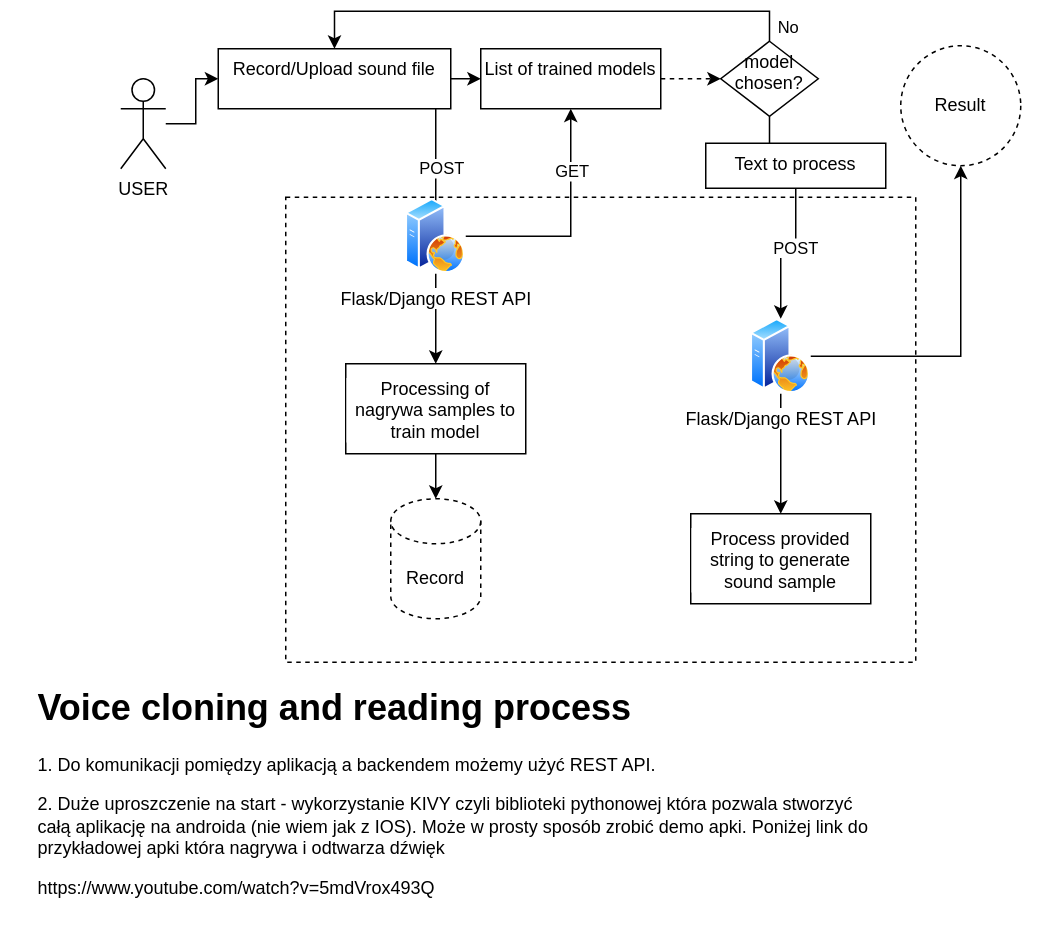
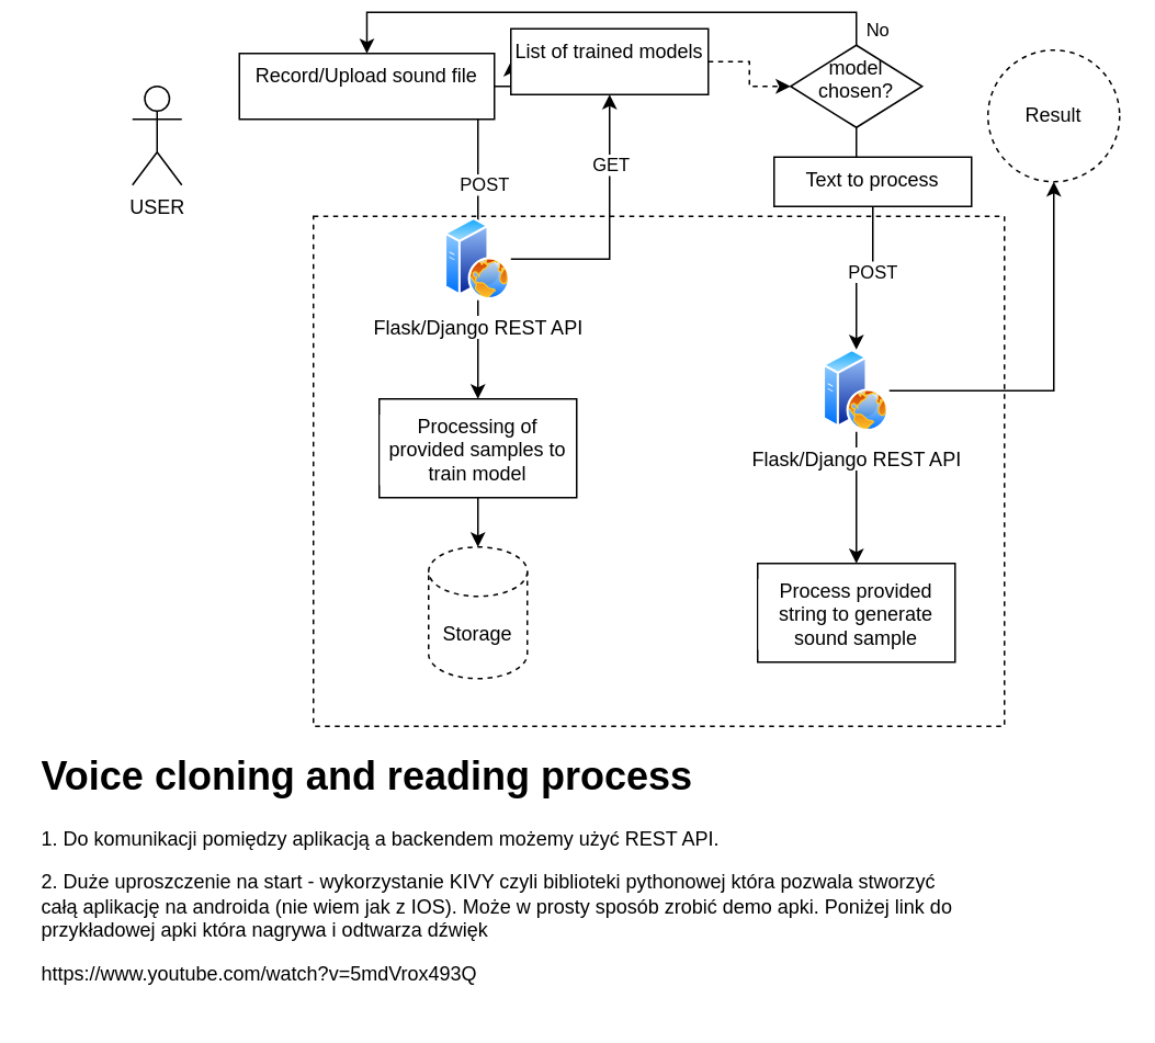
  <mxCell id="0" />
  <mxCell id="1" parent="0" />
  <mxCell id="2" value="" style="rounded=0;whiteSpace=wrap;html=1;dashed=1;fillColor=none;" vertex="1" parent="1"><mxGeometry x="190" y="124" width="420" height="310" as="geometry" /></mxCell>
- <mxCell id="3" value="" style="edgeStyle=orthogonalEdgeStyle;rounded=0;orthogonalLoop=1;jettySize=auto;html=1;" edge="1" parent="1" source="4" target="8"><mxGeometry relative="1" as="geometry" /></mxCell>
  <mxCell id="4" value="USER" style="shape=umlActor;verticalLabelPosition=bottom;verticalAlign=top;html=1;outlineConnect=0;" vertex="1" parent="1"><mxGeometry x="80" y="45" width="30" height="60" as="geometry" /></mxCell>
  <mxCell id="5" style="edgeStyle=orthogonalEdgeStyle;rounded=0;orthogonalLoop=1;jettySize=auto;html=1;exitX=1;exitY=0.5;exitDx=0;exitDy=0;entryX=0;entryY=0.5;entryDx=0;entryDy=0;" edge="1" parent="1" source="8" target="12"><mxGeometry relative="1" as="geometry"><Array as="points"><mxPoint x="290" y="45" /><mxPoint x="290" y="150" /></Array></mxGeometry></mxCell>
  <mxCell id="6" value="POST" style="edgeLabel;html=1;align=center;verticalAlign=middle;resizable=0;points=[];" vertex="1" connectable="0" parent="5"><mxGeometry x="-0.455" y="3" relative="1" as="geometry"><mxPoint y="32" as="offset" /></mxGeometry></mxCell>
  <mxCell id="7" style="edgeStyle=orthogonalEdgeStyle;rounded=0;orthogonalLoop=1;jettySize=auto;html=1;exitX=1;exitY=0.5;exitDx=0;exitDy=0;entryX=0;entryY=0.5;entryDx=0;entryDy=0;" edge="1" parent="1" source="8" target="14"><mxGeometry relative="1" as="geometry" /></mxCell>
  <mxCell id="8" value="Record/Upload sound file" style="whiteSpace=wrap;html=1;verticalAlign=top;" vertex="1" parent="1"><mxGeometry x="145" y="25" width="155" height="40" as="geometry" /></mxCell>
  <mxCell id="9" value="" style="edgeStyle=orthogonalEdgeStyle;rounded=0;orthogonalLoop=1;jettySize=auto;html=1;" edge="1" parent="1" source="12" target="16"><mxGeometry relative="1" as="geometry" /></mxCell>
  <mxCell id="10" style="edgeStyle=orthogonalEdgeStyle;rounded=0;orthogonalLoop=1;jettySize=auto;html=1;exitX=1;exitY=0.5;exitDx=0;exitDy=0;entryX=0.5;entryY=1;entryDx=0;entryDy=0;" edge="1" parent="1" source="12" target="14"><mxGeometry relative="1" as="geometry" /></mxCell>
  <mxCell id="11" value="GET" style="edgeLabel;html=1;align=center;verticalAlign=middle;resizable=0;points=[];" vertex="1" connectable="0" parent="10"><mxGeometry x="0.245" y="1" relative="1" as="geometry"><mxPoint x="1" y="-18" as="offset" /></mxGeometry></mxCell>
  <mxCell id="12" value="Flask/Django REST API" style="aspect=fixed;perimeter=ellipsePerimeter;html=1;align=center;shadow=0;dashed=0;spacingTop=3;image;image=img/lib/active_directory/web_server.svg;" vertex="1" parent="1"><mxGeometry x="270" y="125" width="40" height="50" as="geometry" /></mxCell>
  <mxCell id="13" style="edgeStyle=orthogonalEdgeStyle;rounded=0;orthogonalLoop=1;jettySize=auto;html=1;exitX=1;exitY=0.5;exitDx=0;exitDy=0;entryX=0;entryY=0.5;entryDx=0;entryDy=0;dashed=1;" edge="1" parent="1" source="14" target="21"><mxGeometry relative="1" as="geometry" /></mxCell>
- <mxCell id="14" value="List of trained models" style="whiteSpace=wrap;html=1;verticalAlign=top;" vertex="1" parent="1"><mxGeometry x="320" y="25" width="120" height="40" as="geometry" /></mxCell>
+ <mxCell id="14" value="List of trained models" style="whiteSpace=wrap;html=1;verticalAlign=top;" vertex="1" parent="1"><mxGeometry x="310" y="10" width="120" height="40" as="geometry" /></mxCell>
  <mxCell id="15" value="" style="edgeStyle=orthogonalEdgeStyle;rounded=0;orthogonalLoop=1;jettySize=auto;html=1;" edge="1" parent="1" source="16"><mxGeometry relative="1" as="geometry"><mxPoint x="290" y="325" as="targetPoint" /></mxGeometry></mxCell>
- <mxCell id="16" value="Processing of nagrywa samples to train model" style="whiteSpace=wrap;html=1;verticalAlign=top;shadow=0;dashed=0;spacingTop=3;labelBackgroundColor=default;" vertex="1" parent="1"><mxGeometry x="230" y="235" width="120" height="60" as="geometry" /></mxCell>
+ <mxCell id="16" value="Processing of provided samples to train model" style="whiteSpace=wrap;html=1;verticalAlign=top;shadow=0;dashed=0;spacingTop=3;labelBackgroundColor=default;" vertex="1" parent="1"><mxGeometry x="230" y="235" width="120" height="60" as="geometry" /></mxCell>
  <mxCell id="17" style="edgeStyle=orthogonalEdgeStyle;rounded=0;orthogonalLoop=1;jettySize=auto;html=1;exitX=0.5;exitY=1;exitDx=0;exitDy=0;" edge="1" parent="1"><mxGeometry relative="1" as="geometry"><mxPoint x="290" y="355" as="sourcePoint" /><mxPoint x="290" y="355" as="targetPoint" /></mxGeometry></mxCell>
  <mxCell id="18" style="edgeStyle=orthogonalEdgeStyle;rounded=0;orthogonalLoop=1;jettySize=auto;html=1;exitX=0.5;exitY=0;exitDx=0;exitDy=0;entryX=0.5;entryY=0;entryDx=0;entryDy=0;" edge="1" parent="1" source="21" target="8"><mxGeometry relative="1" as="geometry" /></mxCell>
  <mxCell id="19" value="No" style="edgeLabel;html=1;align=center;verticalAlign=middle;resizable=0;points=[];" vertex="1" connectable="0" parent="18"><mxGeometry x="-0.883" relative="1" as="geometry"><mxPoint x="12" y="10" as="offset" /></mxGeometry></mxCell>
  <mxCell id="20" value="" style="edgeStyle=orthogonalEdgeStyle;rounded=0;orthogonalLoop=1;jettySize=auto;html=1;" edge="1" parent="1" source="21" target="25"><mxGeometry relative="1" as="geometry" /></mxCell>
- <mxCell id="21" value="model chosen?" style="rhombus;whiteSpace=wrap;html=1;verticalAlign=top;" vertex="1" parent="1"><mxGeometry x="480" y="20" width="65" height="50" as="geometry" /></mxCell>
- <mxCell id="22" value="Record" style="shape=cylinder3;whiteSpace=wrap;html=1;boundedLbl=1;backgroundOutline=1;size=15;dashed=1;" vertex="1" parent="1"><mxGeometry x="260" y="325" width="60" height="80" as="geometry" /></mxCell>
+ <mxCell id="21" value="model chosen?" style="rhombus;whiteSpace=wrap;html=1;verticalAlign=top;" vertex="1" parent="1"><mxGeometry x="480" y="20" width="80" height="50" as="geometry" /></mxCell>
+ <mxCell id="22" value="Storage" style="shape=cylinder3;whiteSpace=wrap;html=1;boundedLbl=1;backgroundOutline=1;size=15;dashed=1;" vertex="1" parent="1"><mxGeometry x="260" y="325" width="60" height="80" as="geometry" /></mxCell>
  <mxCell id="23" style="edgeStyle=orthogonalEdgeStyle;rounded=0;orthogonalLoop=1;jettySize=auto;html=1;exitX=0.5;exitY=1;exitDx=0;exitDy=0;entryX=0.5;entryY=0;entryDx=0;entryDy=0;" edge="1" parent="1" source="25" target="28"><mxGeometry relative="1" as="geometry" /></mxCell>
  <mxCell id="24" value="POST" style="edgeLabel;html=1;align=center;verticalAlign=middle;resizable=0;points=[];" vertex="1" connectable="0" parent="23"><mxGeometry x="-0.217" y="-1" relative="1" as="geometry"><mxPoint y="1" as="offset" /></mxGeometry></mxCell>
  <mxCell id="25" value="Text to process" style="whiteSpace=wrap;html=1;verticalAlign=top;" vertex="1" parent="1"><mxGeometry x="470" y="88" width="120" height="30" as="geometry" /></mxCell>
  <mxCell id="26" value="" style="edgeStyle=orthogonalEdgeStyle;rounded=0;orthogonalLoop=1;jettySize=auto;html=1;" edge="1" parent="1" source="28" target="29"><mxGeometry relative="1" as="geometry" /></mxCell>
  <mxCell id="27" style="edgeStyle=orthogonalEdgeStyle;rounded=0;orthogonalLoop=1;jettySize=auto;html=1;entryX=0.5;entryY=1;entryDx=0;entryDy=0;" edge="1" parent="1" source="28" target="30"><mxGeometry relative="1" as="geometry" /></mxCell>
  <mxCell id="28" value="Flask/Django REST API" style="aspect=fixed;perimeter=ellipsePerimeter;html=1;align=center;shadow=0;dashed=0;spacingTop=3;image;image=img/lib/active_directory/web_server.svg;" vertex="1" parent="1"><mxGeometry x="500" y="205" width="40" height="50" as="geometry" /></mxCell>
  <mxCell id="29" value="Process provided string to generate sound sample" style="whiteSpace=wrap;html=1;verticalAlign=top;shadow=0;dashed=0;spacingTop=3;labelBackgroundColor=default;" vertex="1" parent="1"><mxGeometry x="460" y="335" width="120" height="60" as="geometry" /></mxCell>
  <mxCell id="30" value="Result" style="ellipse;whiteSpace=wrap;html=1;aspect=fixed;dashed=1;fillColor=none;" vertex="1" parent="1"><mxGeometry x="600" y="23" width="80" height="80" as="geometry" /></mxCell>
  <mxCell id="31" value="&lt;h1&gt;Voice cloning and reading process&lt;/h1&gt;&lt;p&gt;1. Do komunikacji pomiędzy aplikacją a backendem możemy użyć REST API.&amp;nbsp;&lt;/p&gt;&lt;p&gt;2. Duże uproszczenie na start - wykorzystanie KIVY czyli biblioteki pythonowej która pozwala stworzyć całą aplikację na androida (nie wiem jak z IOS). Może w prosty sposób zrobić demo apki. Poniżej link do przykładowej apki która nagrywa i odtwarza dźwięk&lt;/p&gt;&lt;p&gt;https://www.youtube.com/watch?v=5mdVrox493Q&lt;br&gt;&lt;/p&gt;" style="text;html=1;strokeColor=none;fillColor=none;spacing=5;spacingTop=-20;whiteSpace=wrap;overflow=hidden;rounded=0;dashed=1;" vertex="1" parent="1"><mxGeometry x="20" y="445" width="570" height="160" as="geometry" /></mxCell>
